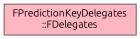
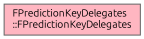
  digraph {
    rankdir=LR
    fontname=Ubuntu
-   n1 [color=grey40 fillcolor=lightpink fontname=Ubuntu fontsize=10 height=0.2 label="FPredictionKeyDelegates\l::FDelegates" shape=box style=filled width=0.4]
+   n1 [color=grey40 fillcolor=lightpink fontname=Ubuntu fontsize=10 height=0.2 label="FPredictionKeyDelegates\l::FPredictionKeyDelegates" shape=box style=filled width=0.4]
  }
